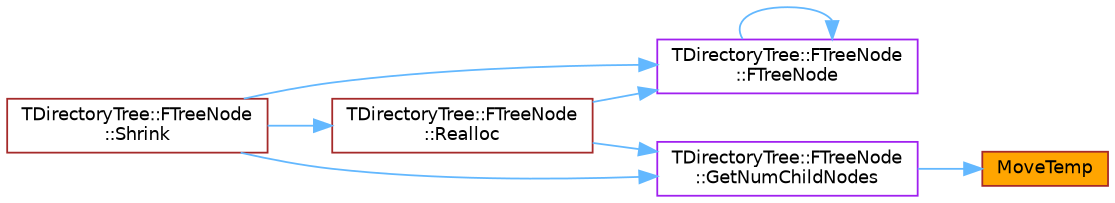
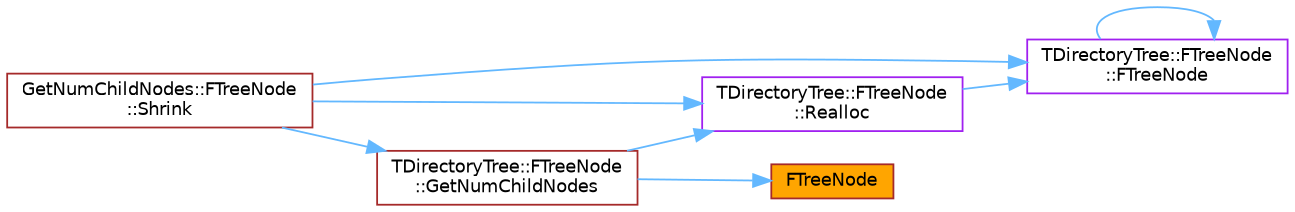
  digraph {
    rankdir=LR
    node [color=brown fillcolor=white fontname=Helvetica fontsize=10 shape=box style=filled]
    edge [color=steelblue1 fontname=Helvetica fontsize=10 labelfontname=Helvetica labelfontsize=10 style=solid]
-   n1 [fontcolor=black height=0.2 label="TDirectoryTree::FTreeNode\l::Shrink" width=0.4]
+   n1 [fontcolor=black height=0.2 label="GetNumChildNodes::FTreeNode\l::Shrink" width=0.4]
    n2 [color=purple height=0.2 label="TDirectoryTree::FTreeNode\l::FTreeNode" width=0.4]
-   n3 [color=purple height=0.2 label="TDirectoryTree::FTreeNode\l::GetNumChildNodes" width=0.4]
-   n4 [height=0.2 label="TDirectoryTree::FTreeNode\l::Realloc" width=0.4]
-   n5 [fillcolor=orange height=0.2 label=MoveTemp width=0.4]
+   n3 [height=0.2 label="TDirectoryTree::FTreeNode\l::GetNumChildNodes" width=0.4]
+   n4 [color=purple height=0.2 label="TDirectoryTree::FTreeNode\l::Realloc" width=0.4]
+   n5 [fillcolor=orange height=0.2 label=FTreeNode width=0.4]
    n1 -> n2
    n1 -> n3
    n1 -> n4
    n2 -> n2
    n3 -> n5
    n4 -> n2
-   n4 -> n3
+   n3 -> n4
  }
